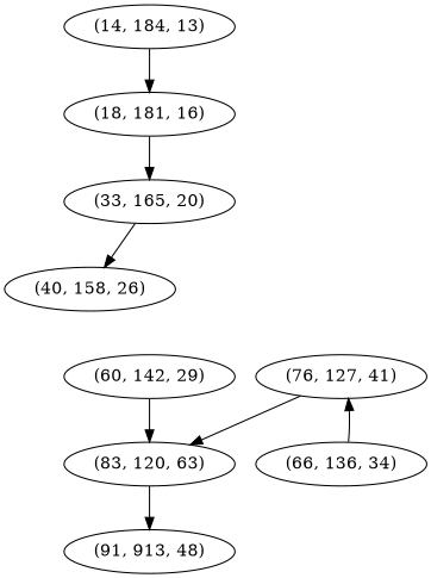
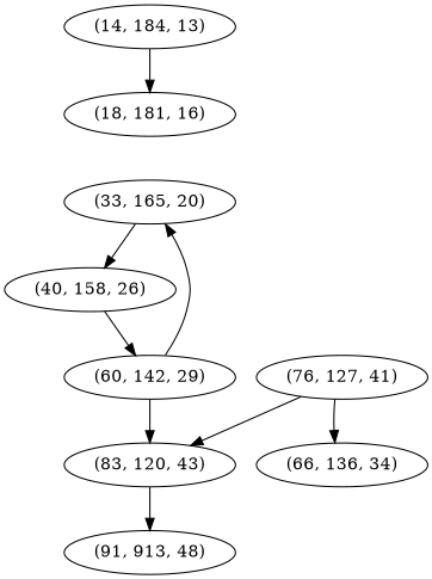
  digraph {
    "(14, 184, 13)"
    "(18, 181, 16)"
    "(33, 165, 20)"
    "(40, 158, 26)"
    "(60, 142, 29)"
-   "(83, 120, 43)" [label="(83, 120, 63)"]
+   "(83, 120, 43)"
    "(66, 136, 34)"
    "(76, 127, 41)"
    n9 [label="(91, 913, 48)"]
    "(14, 184, 13)" -> "(18, 181, 16)"
-   "(18, 181, 16)" -> "(33, 165, 20)"
+   "(60, 142, 29)" -> "(33, 165, 20)"
    "(33, 165, 20)" -> "(40, 158, 26)"
+   "(40, 158, 26)" -> "(60, 142, 29)"
    "(60, 142, 29)" -> "(83, 120, 43)"
    "(83, 120, 43)" -> n9
-   "(66, 136, 34)" -> "(76, 127, 41)"
+   "(76, 127, 41)" -> "(66, 136, 34)"
    "(76, 127, 41)" -> "(83, 120, 43)"
  }
